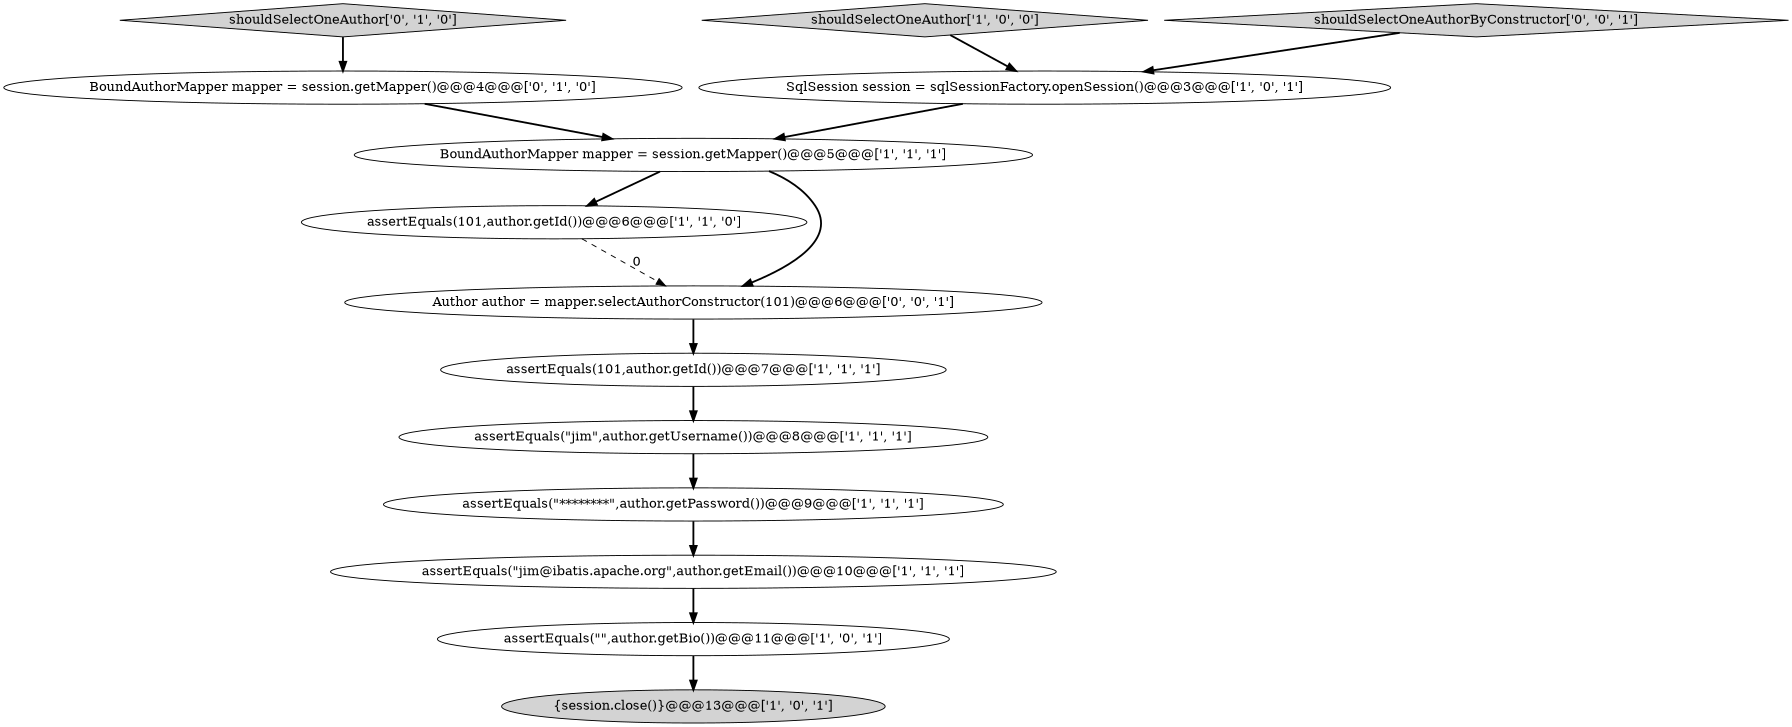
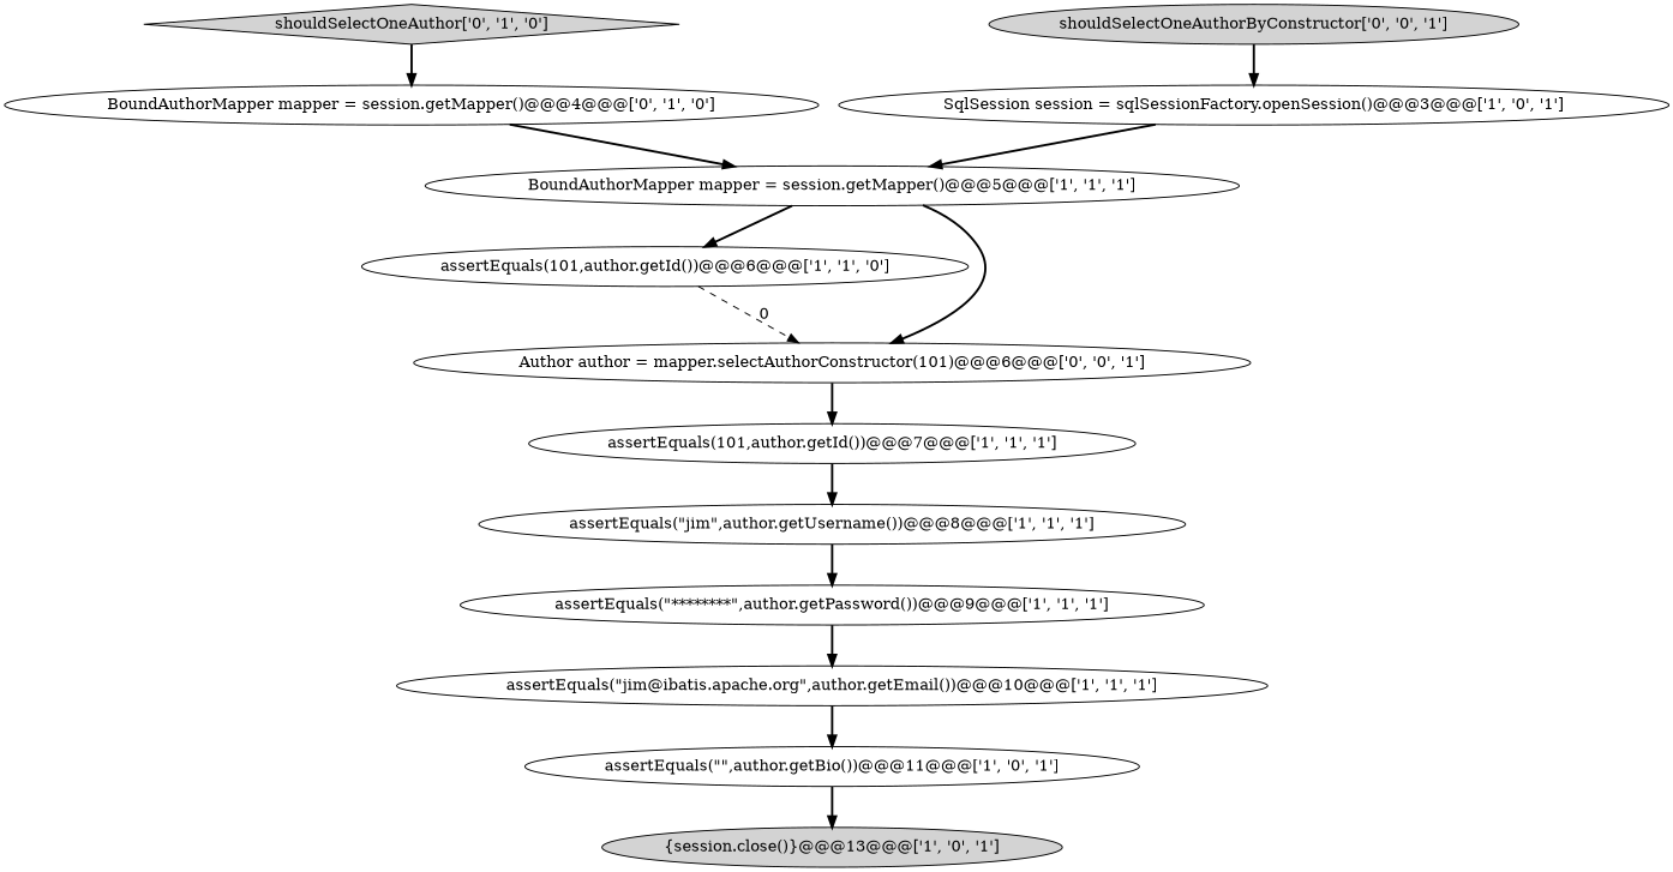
  digraph {
    node [fillcolor=white shape=ellipse style=filled]
    edge [style=bold]
    n1 [fillcolor=lightgray label="shouldSelectOneAuthor['0', '1', '0']" shape=diamond]
    n2 [label="BoundAuthorMapper mapper = session.getMapper()@@@4@@@['0', '1', '0']"]
    n3 [label="BoundAuthorMapper mapper = session.getMapper()@@@5@@@['1', '1', '1']"]
    n4 [fillcolor=lightgray label="{session.close()}@@@13@@@['1', '0', '1']"]
    n5 [label="SqlSession session = sqlSessionFactory.openSession()@@@3@@@['1', '0', '1']"]
    n6 [label="assertEquals(101,author.getId())@@@6@@@['1', '1', '0']"]
    n7 [label="Author author = mapper.selectAuthorConstructor(101)@@@6@@@['0', '0', '1']"]
    n8 [label="assertEquals(101,author.getId())@@@7@@@['1', '1', '1']"]
    n9 [label="assertEquals(\"jim\",author.getUsername())@@@8@@@['1', '1', '1']"]
    n10 [label="assertEquals(\"********\",author.getPassword())@@@9@@@['1', '1', '1']"]
    n11 [label="assertEquals(\"jim@ibatis.apache.org\",author.getEmail())@@@10@@@['1', '1', '1']"]
    n12 [label="assertEquals(\"\",author.getBio())@@@11@@@['1', '0', '1']"]
-   n13 [fillcolor=lightgray label="shouldSelectOneAuthor['1', '0', '0']" shape=diamond]
-   n14 [fillcolor=lightgray label="shouldSelectOneAuthorByConstructor['0', '0', '1']" shape=diamond]
+   n14 [fillcolor=lightgray label="shouldSelectOneAuthorByConstructor['0', '0', '1']"]
    n1 -> n2
    n2 -> n3
    n3 -> n6
    n3 -> n7
    n5 -> n3
    n6 -> n7 [label=0 style=dashed]
    n7 -> n8
    n8 -> n9
    n9 -> n10
    n10 -> n11
    n11 -> n12
    n12 -> n4
-   n13 -> n5
    n14 -> n5
  }
